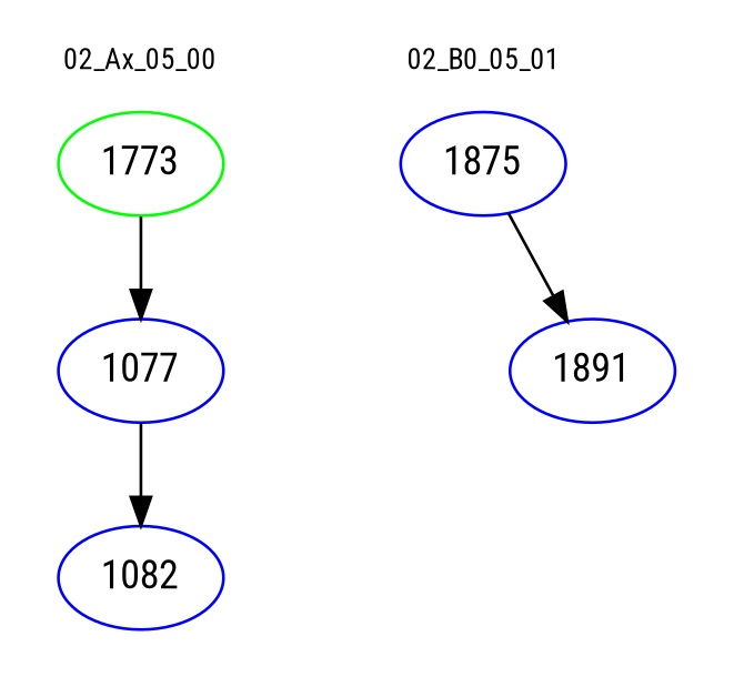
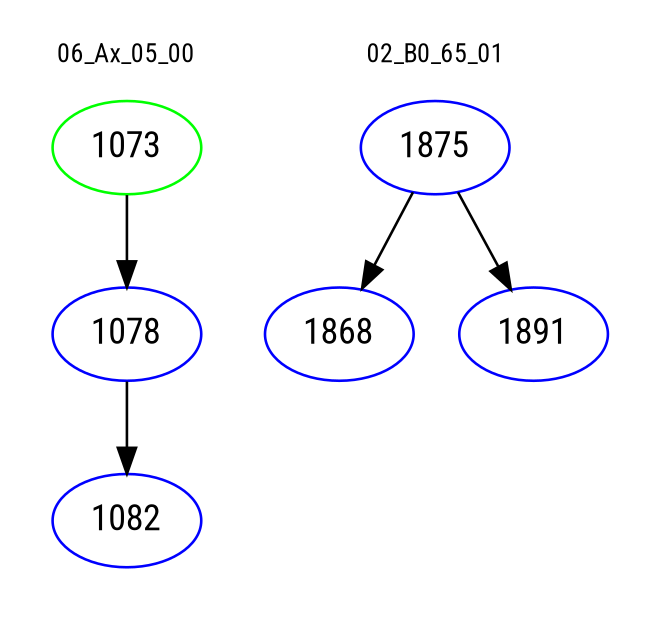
  digraph {
    fontname="Roboto Condensed"
    node [color=blue fontname="Roboto Condensed"]
    edge [color=black fontname="Roboto Condensed"]
-   n1 [label=1077]
-   n2 [color=green label=1773]
+   n1 [label=1078]
+   n2 [color=green label=1073]
    n3 [label=1082]
    n4 [label=1875]
+   n5 [label=1868]
    n6 [label=1891]
    subgraph cluster_1 {
      color=white
      fontsize=10
-     label="02_Ax_05_00"
+     label="06_Ax_05_00"
      n1
      n2
      n3
    }
    subgraph cluster_2 {
      color=white
      fontsize=10
-     label="02_B0_05_01"
+     label="02_B0_65_01"
      n4
+     n5
      n6
    }
    n1 -> n3
    n2 -> n1
+   n4 -> n5
    n4 -> n6
  }
